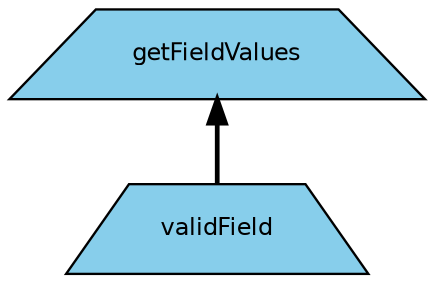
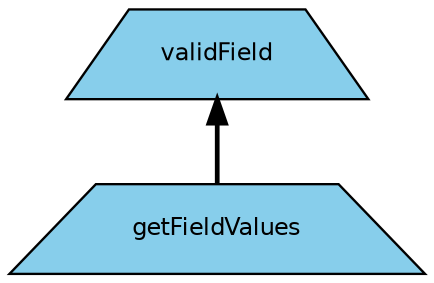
  digraph {
    rankdir=TB
    node [color=black fillcolor=skyblue fontname=Helvetica fontsize=10 shape=trapezium style=filled]
    n1 [fontcolor=black height=0.2 label=getFieldValues width=0.4]
    n2 [height=0.2 label=validField width=0.4]
-   n1 -> n2 [color=black dir=back fontname=Helvetica fontsize=10 labelfontname=Helvetica labelfontsize=10 style=bold]
+   n2 -> n1 [color=black dir=back fontname=Helvetica fontsize=10 labelfontname=Helvetica labelfontsize=10 style=bold]
  }
